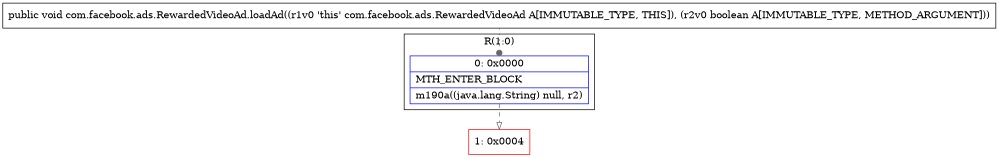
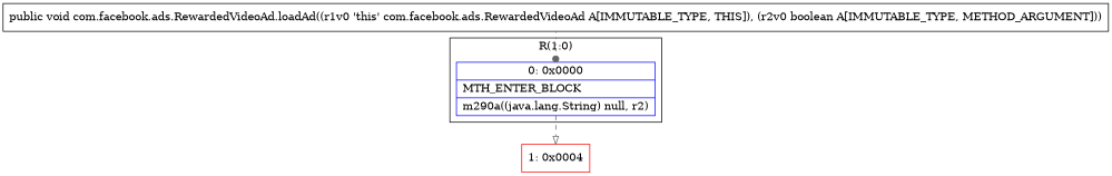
  digraph {
    node [shape=record]
    edge [color=gray40]
-   n1 [color=blue label="{0\:\ 0x0000|MTH_ENTER_BLOCK\l|m190a((java.lang.String) null, r2)\l}"]
+   n1 [color=blue label="{0\:\ 0x0000|MTH_ENTER_BLOCK\l|m290a((java.lang.String) null, r2)\l}"]
    n2 [color=red label="{1\:\ 0x0004}"]
    n3 [label="{public void com.facebook.ads.RewardedVideoAd.loadAd((r1v0 'this' com.facebook.ads.RewardedVideoAd A[IMMUTABLE_TYPE, THIS]), (r2v0 boolean A[IMMUTABLE_TYPE, METHOD_ARGUMENT])) }"]
    subgraph cluster_1 {
      label="R(1:0)"
      n1
    }
    n1 -> n2 [style=dashed arrowhead=onormal]
    n3 -> n1 [style=dotted arrowhead=dot]
  }
